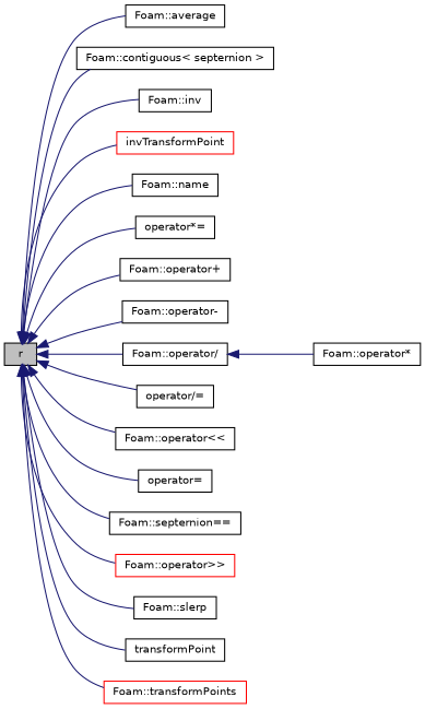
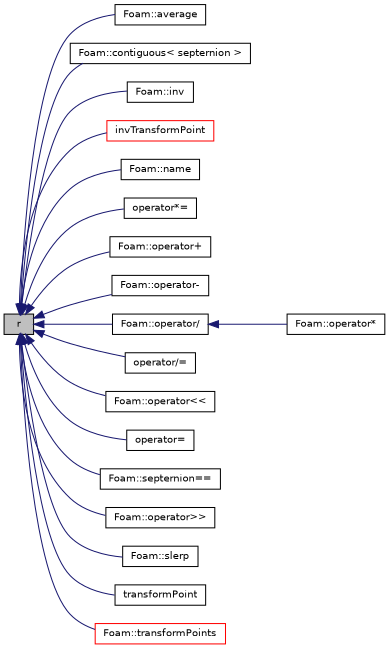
  digraph {
    rankdir=LR
    node [color=black fontname=Helvetica fontsize=10 shape=record]
    edge [color=midnightblue dir=back fontname=Helvetica fontsize=10 labelfontname=Helvetica labelfontsize=10 style=solid]
    n1 [fillcolor=grey75 fontcolor=black height=0.2 label=r style=filled width=0.4]
    n2 [height=0.2 label="Foam::average" width=0.4]
    n3 [height=0.2 label="Foam::contiguous\< septernion \>" width=0.4]
    n4 [height=0.2 label="Foam::inv" width=0.4]
    n5 [color=red height=0.2 label=invTransformPoint width=0.4]
    n6 [height=0.2 label="Foam::name" width=0.4]
    n7 [height=0.2 label="operator*=" width=0.4]
    n8 [height=0.2 label="Foam::operator+" width=0.4]
    n9 [height=0.2 label="Foam::operator-" width=0.4]
    n10 [height=0.2 label="Foam::operator/" width=0.4]
    n11 [height=0.2 label="operator/=" width=0.4]
    n12 [height=0.2 label="Foam::operator\<\<" width=0.4]
    n13 [height=0.2 label="operator=" width=0.4]
    n14 [height=0.2 label="Foam::septernion==" width=0.4]
-   n15 [color=red height=0.2 label="Foam::operator\>\>" width=0.4]
+   n15 [height=0.2 label="Foam::operator\>\>" width=0.4]
    n16 [height=0.2 label="Foam::slerp" width=0.4]
    n17 [height=0.2 label=transformPoint width=0.4]
    n18 [color=red height=0.2 label="Foam::transformPoints" width=0.4]
    n19 [height=0.2 label="Foam::operator*" width=0.4]
    n1 -> n2
    n1 -> n3
    n1 -> n4
    n1 -> n5
    n1 -> n6
    n1 -> n7
    n1 -> n8
    n1 -> n9
    n1 -> n10
    n1 -> n11
    n1 -> n12
    n1 -> n13
    n1 -> n14
    n1 -> n15
    n1 -> n16
    n1 -> n17
    n1 -> n18
    n10 -> n19
  }
